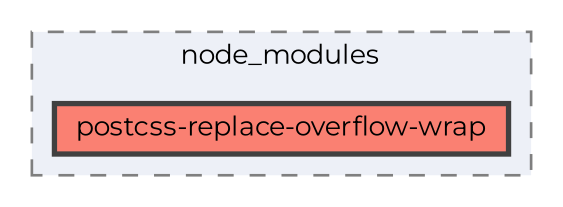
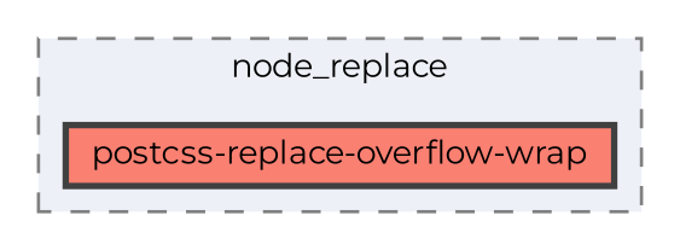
  digraph {
    compound=true
    fontname=Montserrat
    n1 [color=grey25 fillcolor=salmon fontname=Montserrat fontsize=10 height=0.2 label="postcss-replace-overflow-wrap" shape=box style="filled,bold" width=0.4]
    subgraph cluster_1 {
      bgcolor="#edf0f7"
      fontsize=10
-     label=node_modules
+     label=node_replace
      pencolor=grey50
      style="filled,dashed"
      n1
    }
  }
